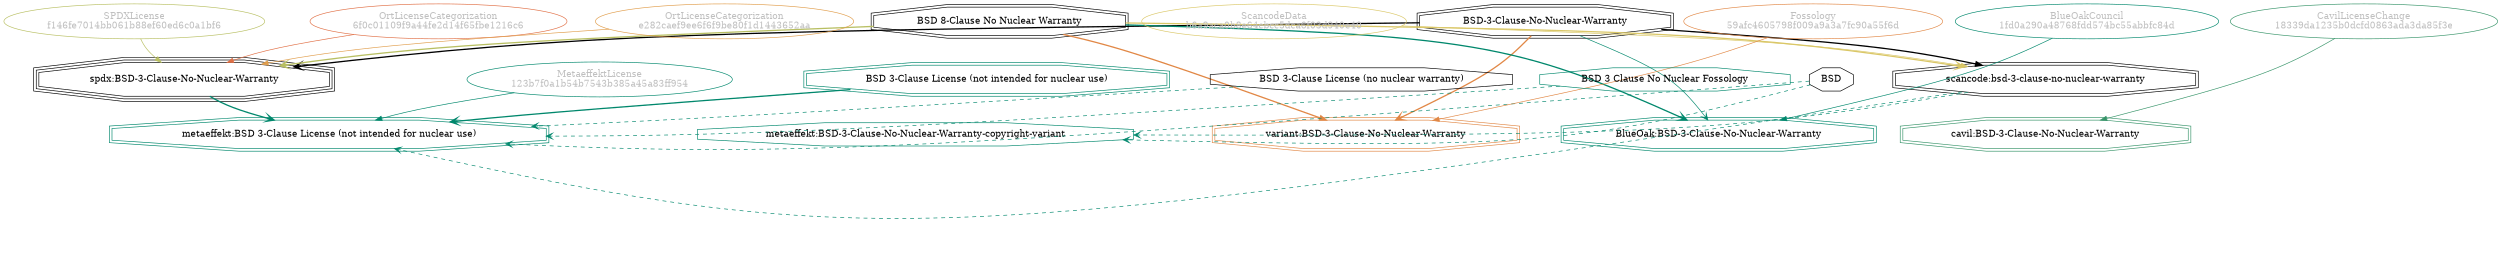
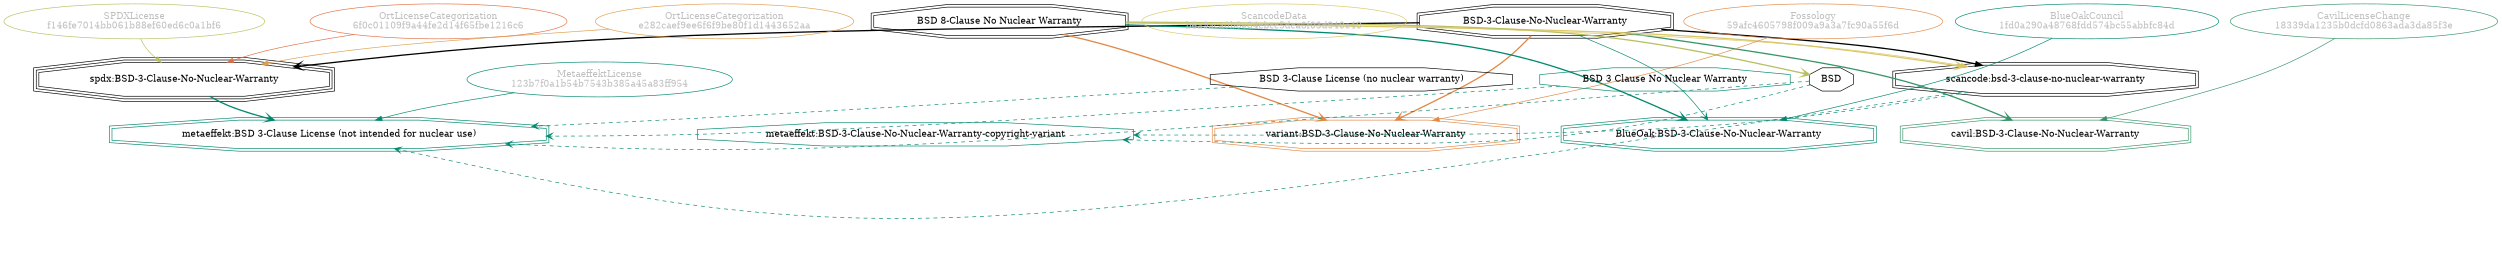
  strict digraph {
    splines=curved
    node [color="#00876c" shape=ellipse]
    edge [color="#00876c" weight=0.5 arrowhead=vee style=bold]
    n1 [color="#b8bf62" fillcolor="beige;1" fontcolor=gray label="SPDXLicense\nf146fe7014bb061b88ef60ed6c0a1bf6"]
    n2 [label="spdx:BSD-3-Clause-No-Nuclear-Warranty" shape=tripleoctagon color=""]
    n3 [label="metaeffekt:BSD 3-Clause License (not intended for nuclear use)" shape=doubleoctagon]
    n4 [label="BSD-3-Clause-No-Nuclear-Warranty" shape=doubleoctagon color=""]
    n5 [label="BlueOak:BSD-3-Clause-No-Nuclear-Warranty" shape=doubleoctagon]
    n6 [label="scancode:bsd-3-clause-no-nuclear-warranty" shape=doubleoctagon color=""]
    n7 [color="#e18745" label="variant:BSD-3-Clause-No-Nuclear-Warranty" shape=doubleoctagon]
    n8 [color="#379469" label="cavil:BSD-3-Clause-No-Nuclear-Warranty" shape=doubleoctagon]
    n9 [label="metaeffekt:BSD-3-Clause-No-Nuclear-Warranty-copyright-variant" shape=octagon]
    n10 [label="BSD 8-Clause No Nuclear Warranty" shape=doubleoctagon color=""]
    n11 [label=BSD shape=octagon color=""]
    n12 [fillcolor="beige;1" fontcolor=gray label="BlueOakCouncil\n1fd0a290a48768fdd574bc55abbfc84d"]
    n13 [color="#dac767" fillcolor="beige;1" fontcolor=gray label="ScancodeData\nb6a9aca0b8e64cbcc5dca6f03d940e40"]
    n14 [color="#e18745" fillcolor="beige;1" fontcolor=gray label="Fossology\n59afc4605798f009a9a3a7fc90a55f6d"]
    n15 [color="#e06f45" fillcolor="beige;1" fontcolor=gray label="OrtLicenseCategorization\n6f0c01109f9a44fe2d14f65fbe1216c6"]
    n16 [color="#e09d4b" fillcolor="beige;1" fontcolor=gray label="OrtLicenseCategorization\ne282caef9ee6f6f9be80f1d1443652aa"]
    n17 [color="#379469" fillcolor="beige;1" fontcolor=gray label="CavilLicenseChange\n18339da1235b0dcfd0863ada3da85f3e"]
    n18 [fillcolor="beige;1" fontcolor=gray label="MetaeffektLicense\n123b7f0a1b54b7543b385a45a83ff954"]
-   n19 [label="BSD 3-Clause License (not intended for nuclear use)" shape=doubleoctagon]
    n20 [color=black label="BSD 3-Clause License (no nuclear warranty)" shape=octagon]
-   n21 [label="BSD 3 Clause No Nuclear Fossology" shape=octagon]
+   n21 [label="BSD 3 Clause No Nuclear Warranty" shape=octagon]
    n1 -> n2 [color="#b8bf62" arrowhead="" style=""]
    n2 -> n3 [weight=0.7]
    n4 -> n2 [weight=0.7 color=""]
    n4 -> n5 [style=solid weight=0.7]
    n4 -> n6 [arrowhead=normal weight=0.7 color=""]
    n4 -> n7 [color="#e18745" weight=0.7]
+   n4 -> n8 [color="#379469" weight=0.7]
    n6 -> n3 [style=dashed]
    n6 -> n9 [style=dashed]
-   n10 -> n2 [color="#b8bf62" weight=0.7]
+   n10 -> n11 [color="#b8bf62" weight=0.7]
    n10 -> n5 [weight=0.7]
    n10 -> n6 [color="#dac767" weight=0.7]
-   n10 -> n7 [arrowhead=normal color="#e18745" weight=0.7]
+   n10 -> n7 [color="#e18745" weight=0.7]
    n11 -> n3 [style=dashed]
    n11 -> n9 [style=dashed]
    n12 -> n5 [arrowhead="" style=""]
    n13 -> n6 [color="#dac767" arrowhead="" style=""]
    n14 -> n7 [color="#e18745" arrowhead="" style=""]
    n15 -> n2 [color="#e06f45" arrowhead="" style=""]
    n16 -> n2 [color="#e09d4b" arrowhead="" style=""]
    n17 -> n8 [color="#379469" arrowhead="" style=""]
    n18 -> n3 [arrowhead="" style=""]
-   n19 -> n3 [weight=0.7]
    n20 -> n3 [style=dashed]
    n21 -> n3 [style=dashed]
  }
